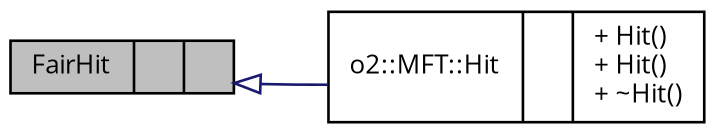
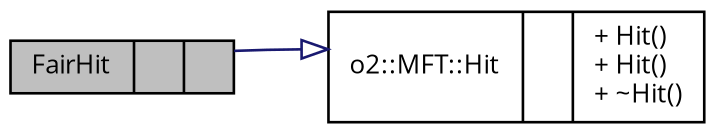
  digraph {
    rankdir=LR
    fontname="Open Sans"
    node [color=black fontname="Open Sans" fontsize=10 shape=record]
    n1 [fillcolor=grey75 fontcolor=black height=0.2 label="{FairHit\n||}" style=filled width=0.4]
    n2 [height=0.2 label="{o2::MFT::Hit\n||+ Hit()\l+ Hit()\l+ ~Hit()\l}" width=0.4]
-   n1 -> n2 [arrowtail=onormal color=midnightblue dir=back fontname="Open Sans" fontsize=10 labelfontname=Helvetica labelfontsize=10 style=solid]
+   n2 -> n1 [arrowtail=onormal color=midnightblue dir=back fontname="Open Sans" fontsize=10 labelfontname=Helvetica labelfontsize=10 style=solid]
  }
